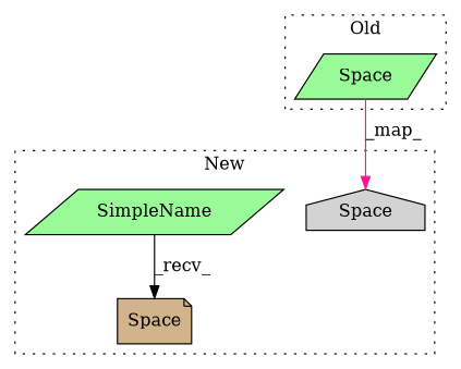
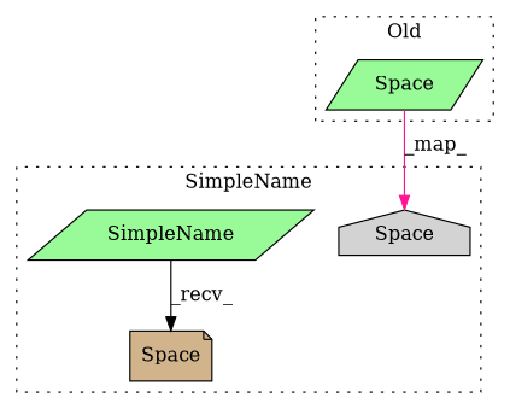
  digraph {
    node [a=32 l=7 shape=parallelogram style=filled fillcolor=palegreen]
    n1 [label=Space s=8656 shape=house fillcolor=lightgrey]
    n2 [label=Space s=8950 shape=note fillcolor=tan]
    n3 [a=42 l=15 label=SimpleName s=8934]
    n4 [label=Space s=8541]
    subgraph cluster_1 {
-     label=New
+     label=SimpleName
      style=dotted
      n1
      n2
      n3
    }
    subgraph cluster_2 {
      label=Old
      style=dotted
      n4
    }
    n3 -> n2 [label=_recv_ color=black]
    n4 -> n1 [label=_map_ color=deeppink]
  }
